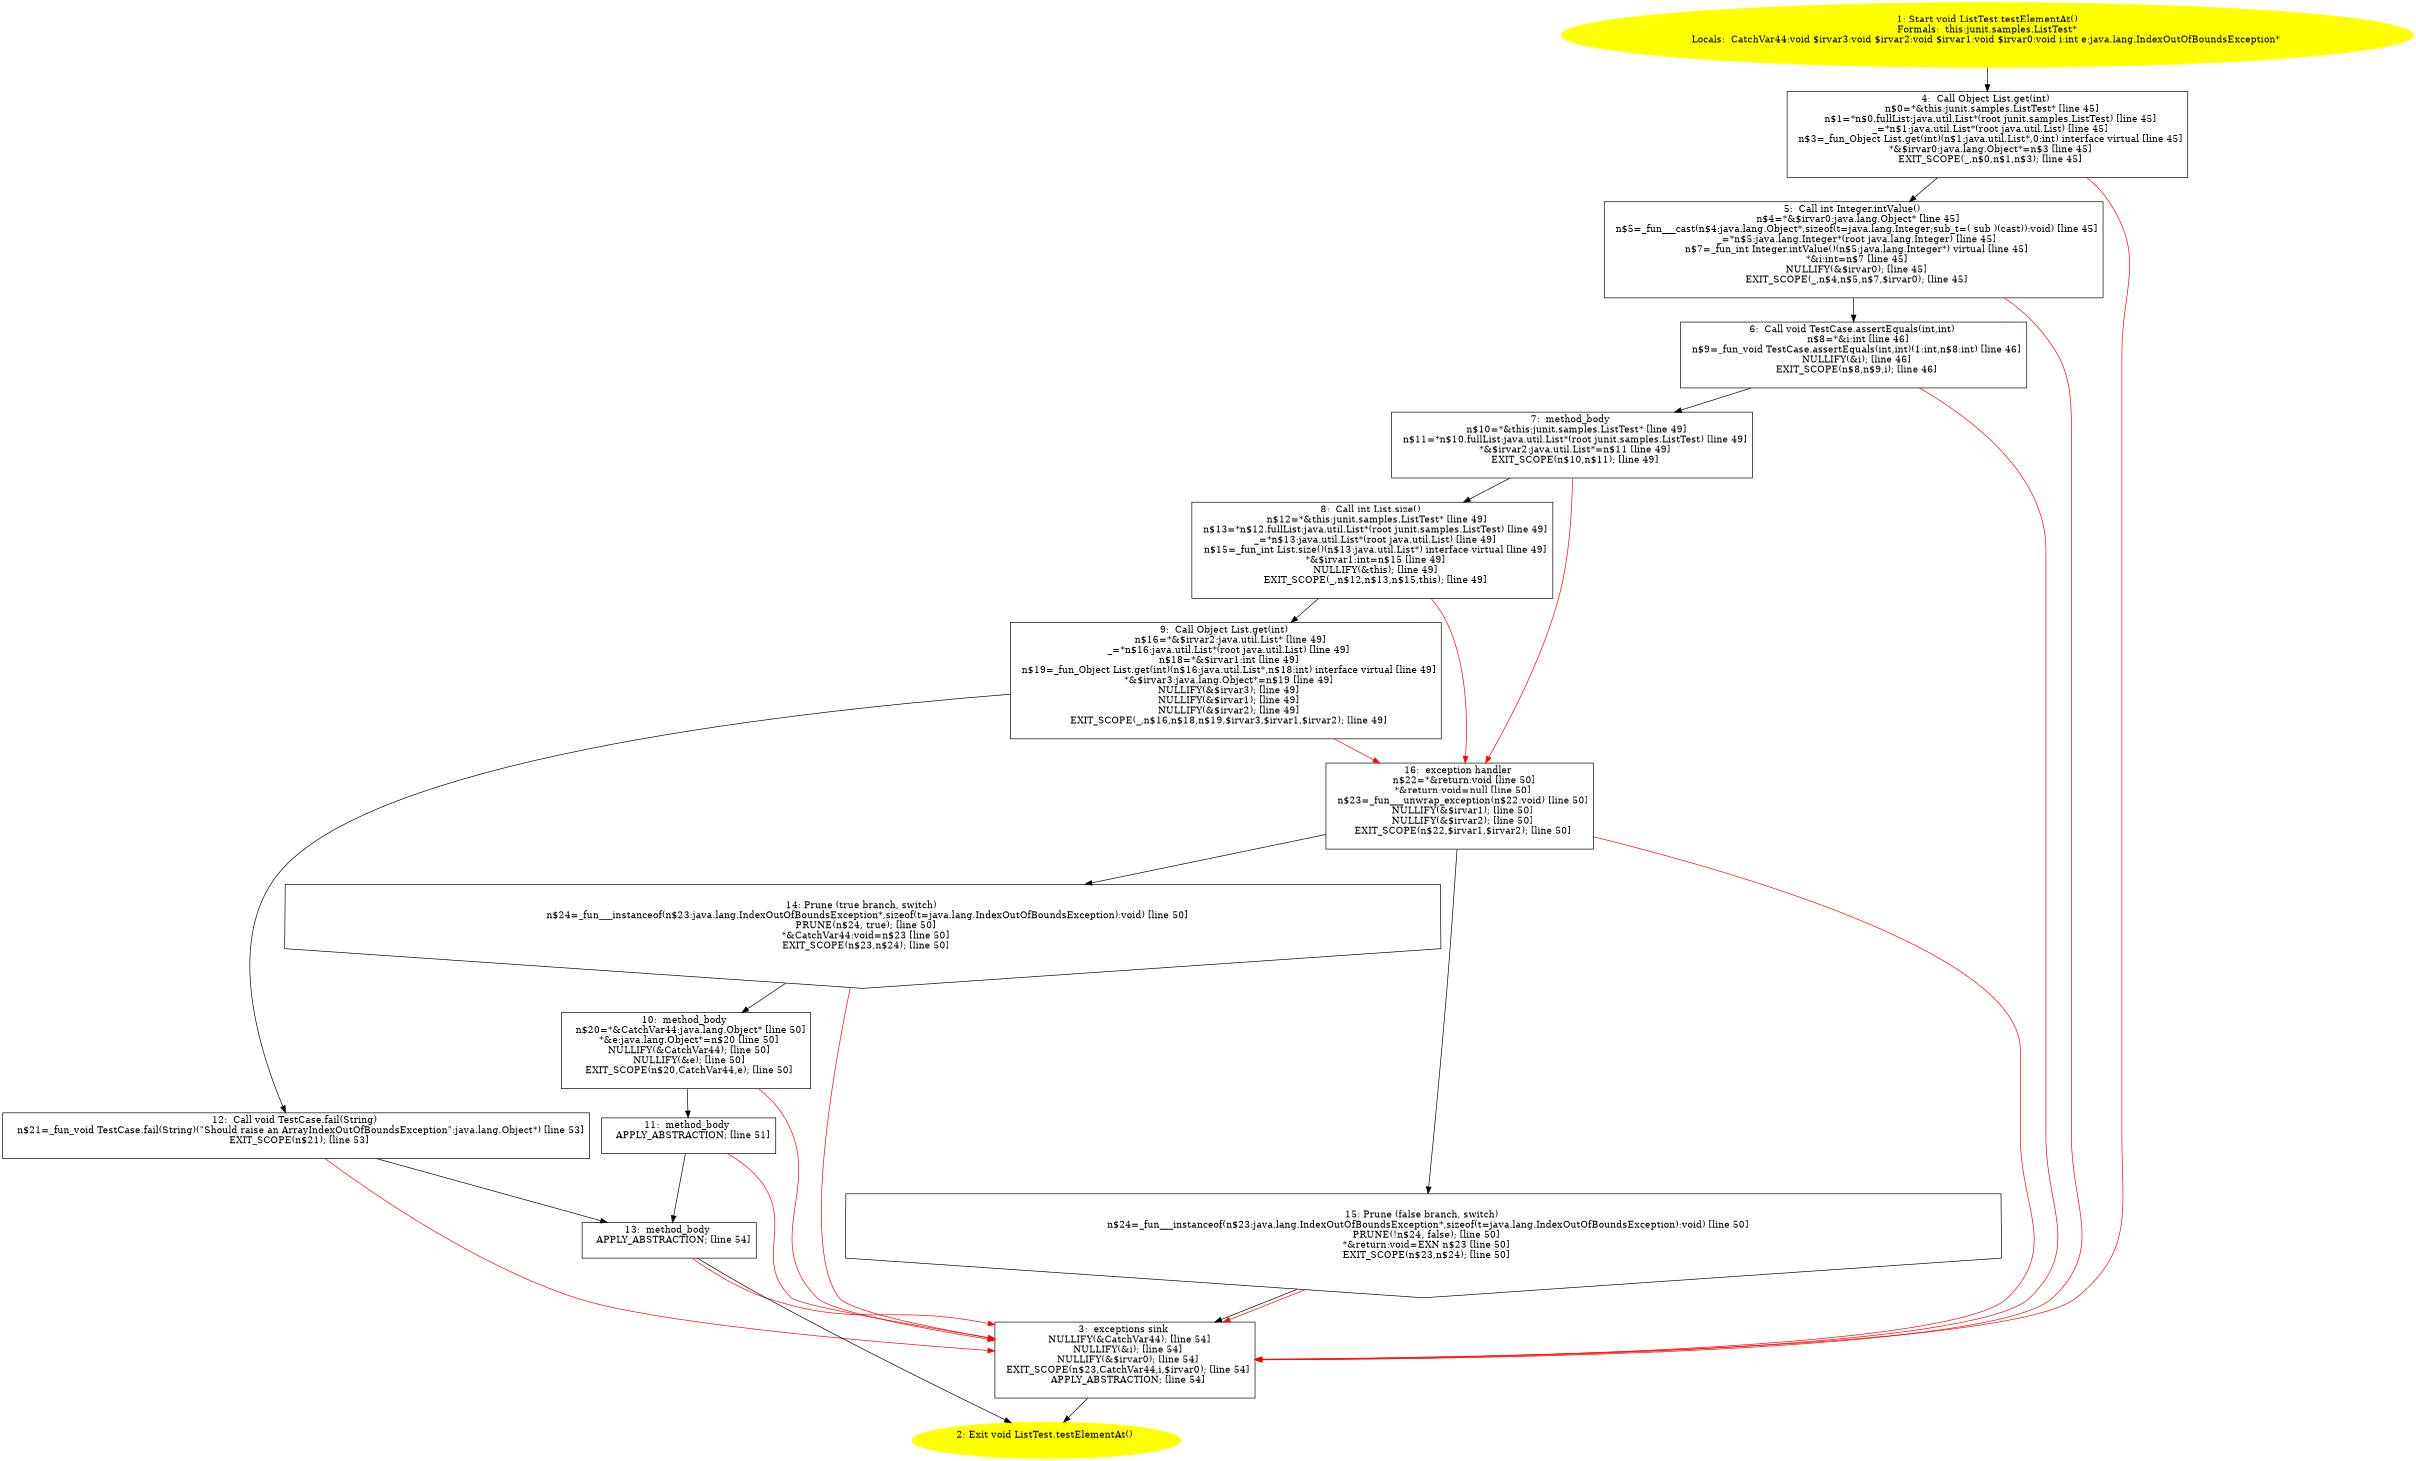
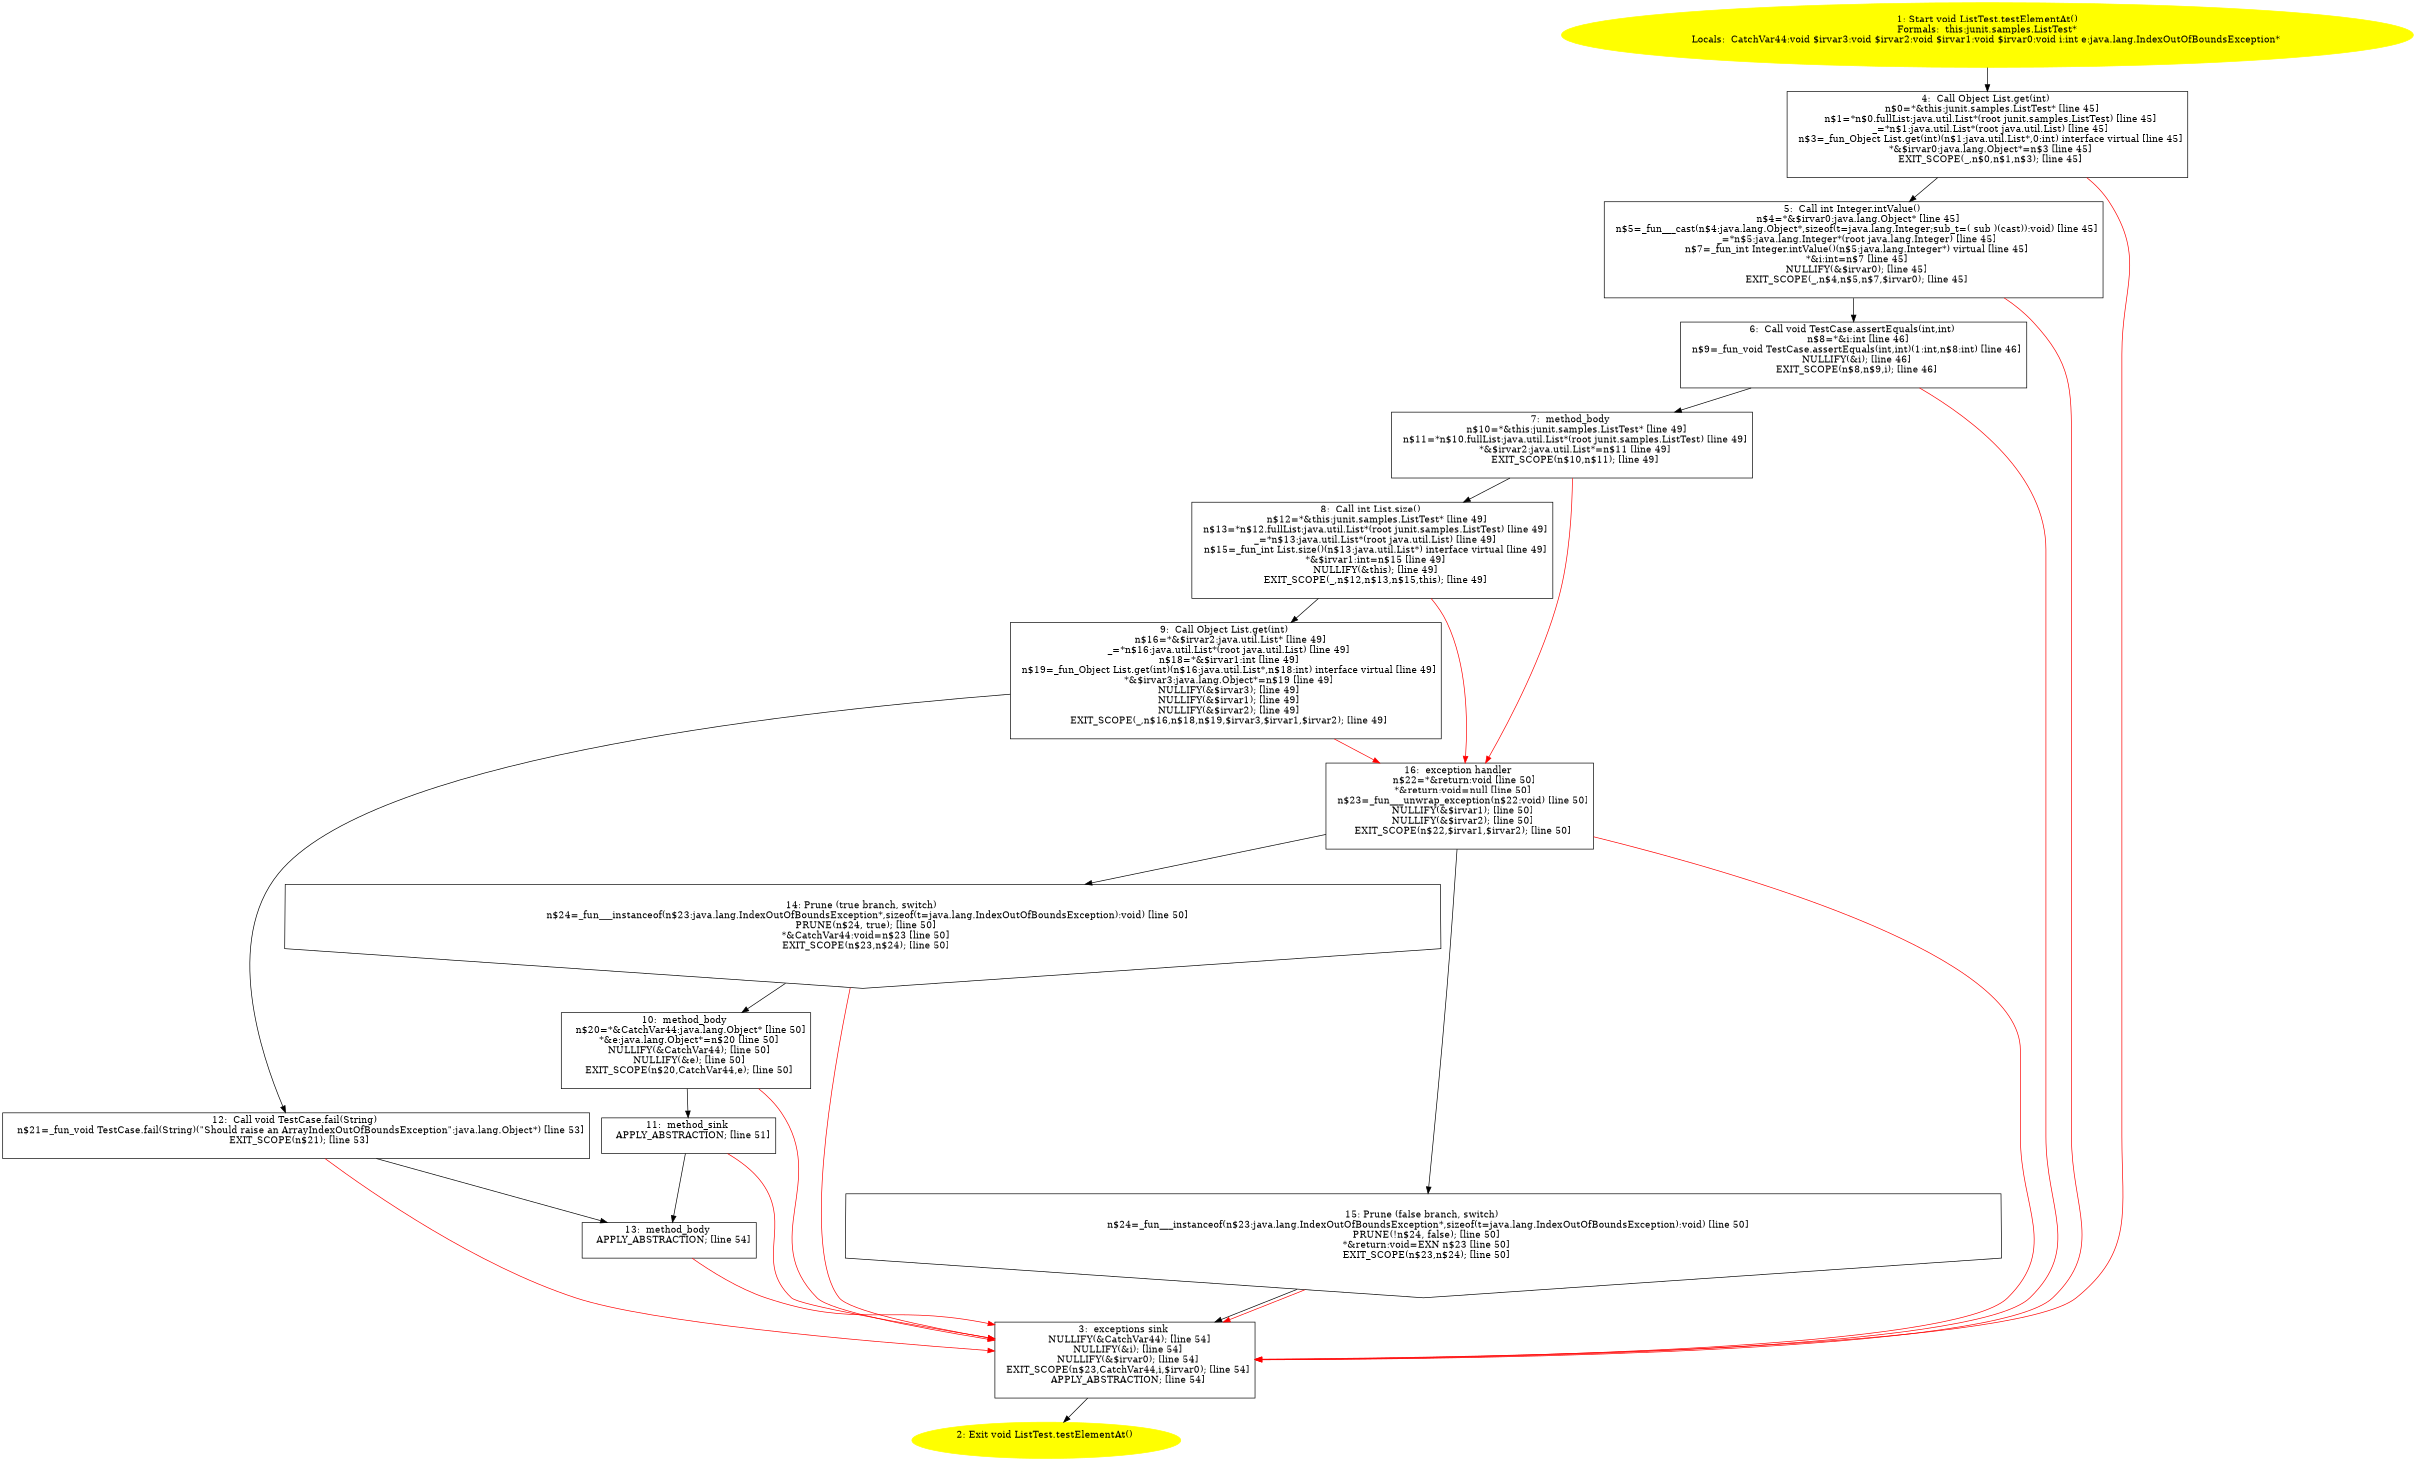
  digraph {
    node [shape=box]
    n1 [color=yellow label="1: Start void ListTest.testElementAt()\nFormals:  this:junit.samples.ListTest*\nLocals:  CatchVar44:void $irvar3:void $irvar2:void $irvar1:void $irvar0:void i:int e:java.lang.IndexOutOfBoundsException* \n  " style=filled shape=""]
    n2 [label="4:  Call Object List.get(int) \n   n$0=*&this:junit.samples.ListTest* [line 45]\n  n$1=*n$0.fullList:java.util.List*(root junit.samples.ListTest) [line 45]\n  _=*n$1:java.util.List*(root java.util.List) [line 45]\n  n$3=_fun_Object List.get(int)(n$1:java.util.List*,0:int) interface virtual [line 45]\n  *&$irvar0:java.lang.Object*=n$3 [line 45]\n  EXIT_SCOPE(_,n$0,n$1,n$3); [line 45]\n "]
    n3 [label="3:  exceptions sink \n   NULLIFY(&CatchVar44); [line 54]\n  NULLIFY(&i); [line 54]\n  NULLIFY(&$irvar0); [line 54]\n  EXIT_SCOPE(n$23,CatchVar44,i,$irvar0); [line 54]\n  APPLY_ABSTRACTION; [line 54]\n "]
    n4 [label="5:  Call int Integer.intValue() \n   n$4=*&$irvar0:java.lang.Object* [line 45]\n  n$5=_fun___cast(n$4:java.lang.Object*,sizeof(t=java.lang.Integer;sub_t=( sub )(cast)):void) [line 45]\n  _=*n$5:java.lang.Integer*(root java.lang.Integer) [line 45]\n  n$7=_fun_int Integer.intValue()(n$5:java.lang.Integer*) virtual [line 45]\n  *&i:int=n$7 [line 45]\n  NULLIFY(&$irvar0); [line 45]\n  EXIT_SCOPE(_,n$4,n$5,n$7,$irvar0); [line 45]\n "]
    n5 [color=yellow label="2: Exit void ListTest.testElementAt() \n  " style=filled shape=""]
    n6 [label="6:  Call void TestCase.assertEquals(int,int) \n   n$8=*&i:int [line 46]\n  n$9=_fun_void TestCase.assertEquals(int,int)(1:int,n$8:int) [line 46]\n  NULLIFY(&i); [line 46]\n  EXIT_SCOPE(n$8,n$9,i); [line 46]\n "]
    n7 [label="7:  method_body \n   n$10=*&this:junit.samples.ListTest* [line 49]\n  n$11=*n$10.fullList:java.util.List*(root junit.samples.ListTest) [line 49]\n  *&$irvar2:java.util.List*=n$11 [line 49]\n  EXIT_SCOPE(n$10,n$11); [line 49]\n "]
    n8 [label="8:  Call int List.size() \n   n$12=*&this:junit.samples.ListTest* [line 49]\n  n$13=*n$12.fullList:java.util.List*(root junit.samples.ListTest) [line 49]\n  _=*n$13:java.util.List*(root java.util.List) [line 49]\n  n$15=_fun_int List.size()(n$13:java.util.List*) interface virtual [line 49]\n  *&$irvar1:int=n$15 [line 49]\n  NULLIFY(&this); [line 49]\n  EXIT_SCOPE(_,n$12,n$13,n$15,this); [line 49]\n "]
    n9 [label="16:  exception handler \n   n$22=*&return:void [line 50]\n  *&return:void=null [line 50]\n  n$23=_fun___unwrap_exception(n$22:void) [line 50]\n  NULLIFY(&$irvar1); [line 50]\n  NULLIFY(&$irvar2); [line 50]\n  EXIT_SCOPE(n$22,$irvar1,$irvar2); [line 50]\n "]
    n10 [label="9:  Call Object List.get(int) \n   n$16=*&$irvar2:java.util.List* [line 49]\n  _=*n$16:java.util.List*(root java.util.List) [line 49]\n  n$18=*&$irvar1:int [line 49]\n  n$19=_fun_Object List.get(int)(n$16:java.util.List*,n$18:int) interface virtual [line 49]\n  *&$irvar3:java.lang.Object*=n$19 [line 49]\n  NULLIFY(&$irvar3); [line 49]\n  NULLIFY(&$irvar1); [line 49]\n  NULLIFY(&$irvar2); [line 49]\n  EXIT_SCOPE(_,n$16,n$18,n$19,$irvar3,$irvar1,$irvar2); [line 49]\n "]
    n11 [label="14: Prune (true branch, switch) \n   n$24=_fun___instanceof(n$23:java.lang.IndexOutOfBoundsException*,sizeof(t=java.lang.IndexOutOfBoundsException):void) [line 50]\n  PRUNE(n$24, true); [line 50]\n  *&CatchVar44:void=n$23 [line 50]\n  EXIT_SCOPE(n$23,n$24); [line 50]\n " shape=invhouse]
    n12 [label="15: Prune (false branch, switch) \n   n$24=_fun___instanceof(n$23:java.lang.IndexOutOfBoundsException*,sizeof(t=java.lang.IndexOutOfBoundsException):void) [line 50]\n  PRUNE(!n$24, false); [line 50]\n  *&return:void=EXN n$23 [line 50]\n  EXIT_SCOPE(n$23,n$24); [line 50]\n " shape=invhouse]
    n13 [label="12:  Call void TestCase.fail(String) \n   n$21=_fun_void TestCase.fail(String)(\"Should raise an ArrayIndexOutOfBoundsException\":java.lang.Object*) [line 53]\n  EXIT_SCOPE(n$21); [line 53]\n "]
    n14 [label="10:  method_body \n   n$20=*&CatchVar44:java.lang.Object* [line 50]\n  *&e:java.lang.Object*=n$20 [line 50]\n  NULLIFY(&CatchVar44); [line 50]\n  NULLIFY(&e); [line 50]\n  EXIT_SCOPE(n$20,CatchVar44,e); [line 50]\n "]
    n15 [label="13:  method_body \n   APPLY_ABSTRACTION; [line 54]\n "]
-   n16 [label="11:  method_body \n   APPLY_ABSTRACTION; [line 51]\n "]
+   n16 [label="11:  method_sink \n   APPLY_ABSTRACTION; [line 51]\n "]
    n1 -> n2
    n2 -> n3 [color=red]
    n2 -> n4
    n3 -> n5
    n4 -> n3 [color=red]
    n4 -> n6
    n6 -> n3 [color=red]
    n6 -> n7
    n7 -> n8
    n7 -> n9 [color=red]
    n8 -> n9 [color=red]
    n8 -> n10
    n9 -> n3 [color=red]
    n9 -> n11
    n9 -> n12
    n10 -> n9 [color=red]
    n10 -> n13
    n11 -> n3 [color=red]
    n11 -> n14
    n12 -> n3
    n12 -> n3 [color=red]
    n13 -> n3 [color=red]
    n13 -> n15
    n14 -> n3 [color=red]
    n14 -> n16
    n15 -> n3 [color=red]
-   n15 -> n5
    n16 -> n3 [color=red]
    n16 -> n15
  }
